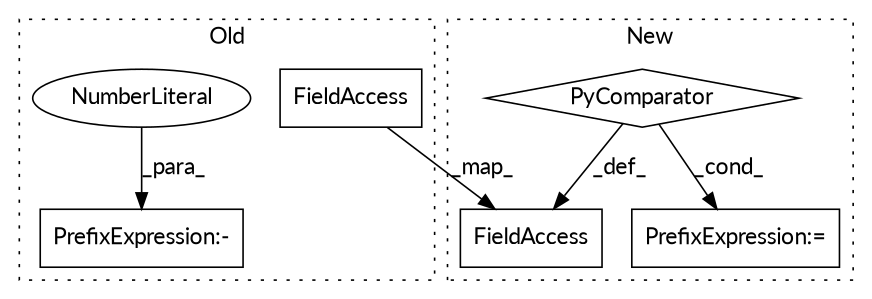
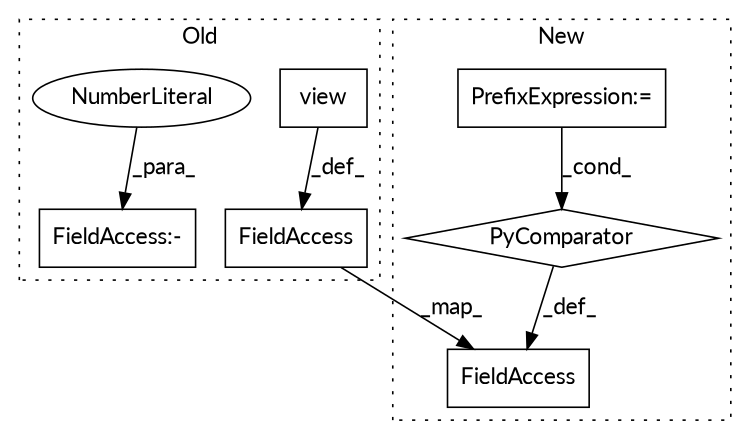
  digraph {
    fontname=Lato
    node [a=22 fontname=Lato l=1 s=18325 shape=box]
    edge [fontname=Lato]
-   n2 [a=38 label="PrefixExpression:-" s=18197]
+   n1 [a=32 l="5,1" label=view s="18192,18199"]
+   n2 [a=38 label="FieldAccess:-" s=18197]
    n3 [a=34 label=NumberLiteral s=18198 shape=ellipse]
    n4 [l=6 label=FieldAccess s=18444]
    n5 [a=113 l=38 label=PyComparator shape=diamond]
    n6 [a=7 l=38 label="PrefixExpression:="]
    n7 [l=6 label=FieldAccess s=18574]
    subgraph cluster_1 {
      label=Old
      style=dotted
+     n1
      n2
      n3
      n4
    }
    subgraph cluster_2 {
      label=New
      style=dotted
      n5
      n6
      n7
    }
+   n1 -> n4 [label=_def_]
    n3 -> n2 [label=_para_]
    n4 -> n7 [label=_map_]
    n5 -> n7 [label=_def_]
-   n5 -> n6 [label=_cond_]
+   n6 -> n5 [label=_cond_]
  }
